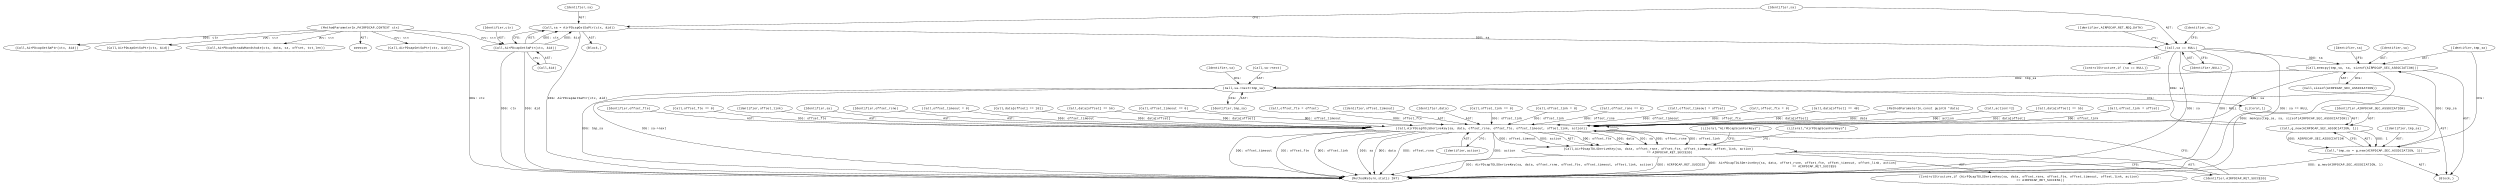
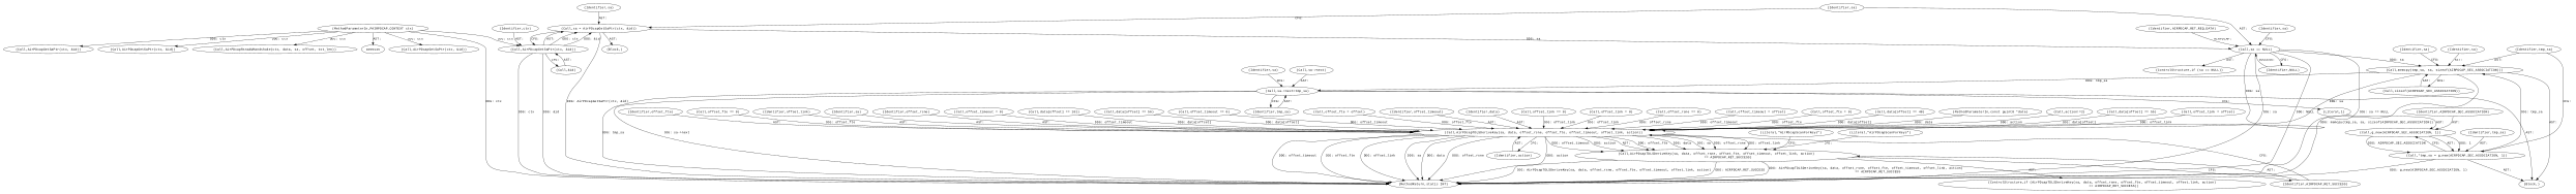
  digraph {
    fontname="Liberation Mono"
    node [fontname="Liberation Mono"]
    edge [fontname="Liberation Mono"]
    n1 [label="(Call,memcpy(tmp_sa, sa, sizeof(AIRPDCAP_SEC_ASSOCIATION)))"]
    n2 [label="(Call,sa->next=tmp_sa)"]
    n3 [label="(Call,AirPDcapTDLSDeriveKey(sa, data, offset_rsne, offset_fte, offset_timeout, offset_link, action))"]
    n4 [label="(Block,)"]
    n5 [label="(Call,sizeof(AIRPDCAP_SEC_ASSOCIATION))"]
    n6 [label="(MethodReturn,static INT)"]
    n7 [label="(Literal,1)"]
    n8 [label="(Identifier,tmp_sa)"]
    n9 [label="(Call,AirPDcapTDLSDeriveKey(sa, data, offset_rsne, offset_fte, offset_timeout, offset_link, action)\n            == AIRPDCAP_RET_SUCCESS)"]
    n10 [label="(Identifier,action)"]
    n11 [label="(Call,*tmp_sa = g_new(AIRPDCAP_SEC_ASSOCIATION, 1))"]
    n12 [label="(Call,g_new(AIRPDCAP_SEC_ASSOCIATION, 1))"]
    n13 [label="(Call,sa == NULL)"]
    n14 [label="(Identifier,NULL)"]
    n15 [label="(ControlStructure,if (sa == NULL))"]
    n16 [label="(Call,sa = AirPDcapGetSaPtr(ctx, &id))"]
    n17 [label="(Call,AirPDcapGetSaPtr(ctx, &id))"]
    n18 [label="(Block,)"]
    n19 [label="(Call,&id)"]
    n20 [label="(MethodParameterIn,PAIRPDCAP_CONTEXT ctx)"]
    n21 [label="(Call,AirPDcapGetSaPtr(ctx, &id))"]
    n22 [label="(Call,AirPDcapGetSaPtr(ctx, &id))"]
    n23 [label="(Call,AirPDcapGetSaPtr(ctx, &id))"]
    n24 [label="(Call,AirPDcapRsna4WHandshake(ctx, data, sa, offset, tot_len))"]
    1000146
    n26 [label="(ControlStructure,if (AirPDcapTDLSDeriveKey(sa, data, offset_rsne, offset_fte, offset_timeout, offset_link, action)\n            == AIRPDCAP_RET_SUCCESS))"]
    n27 [label="(Identifier,AIRPDCAP_RET_SUCCESS)"]
    n28 [label="(Identifier,offset_link)"]
    n29 [label="(Identifier,tmp_sa)"]
    n30 [label="(Identifier,sa)"]
    n31 [label="(Identifier,sa)"]
    n32 [label="(Identifier,sa)"]
    n33 [label="(Identifier,offset_rsne)"]
    n34 [label="(Call,offset_timeout = 0)"]
    n35 [label="(Literal,\"AirPDcapScanForKeys\")"]
    n36 [label="(Call,data[offset] == 101)"]
    n37 [label="(Call,data[offset] == 56)"]
    n38 [label="(Identifier,sa)"]
    n39 [label="(Call,sa->next)"]
    n40 [label="(Call,offset_timeout == 0)"]
    n41 [label="(Identifier,AIRPDCAP_RET_REQ_DATA)"]
    n42 [label="(Identifier,sa)"]
    n43 [label="(Call,offset_fte = offset)"]
    n44 [label="(Call,offset_fte == 0)"]
    n45 [label="(Identifier,offset_timeout)"]
    n46 [label="(Identifier,data)"]
    n47 [label="(Identifier,sa)"]
    n48 [label="(Call,offset_link == 0)"]
    n49 [label="(Literal,\"AirPDcapScanForKeys\")"]
    n50 [label="(Identifier,tmp_sa)"]
    n51 [label="(Call,offset_link = 0)"]
    n52 [label="(Call,offset_rsne == 0)"]
    n53 [label="(Call,offset_timeout = offset)"]
    n54 [label="(Identifier,AIRPDCAP_SEC_ASSOCIATION)"]
    n55 [label="(Call,offset_fte = 0)"]
    n56 [label="(Call,data[offset] == 48)"]
    n57 [label="(MethodParameterIn,const guint8 *data)"]
    n58 [label="(Identifier,sa)"]
    n59 [label="(Call,action!=2)"]
    n60 [label="(Call,data[offset] == 55)"]
    n61 [label="(Call,offset_link = offset)"]
    n62 [label="(Identifier,ctx)"]
    n63 [label="(Identifier,offset_fte)"]
    n1 -> n2 [label="DDG: tmp_sa"]
    n1 -> n3 [label="DDG: sa"]
    n1 -> n4 [label="AST: "]
    n1 -> n5 [label="CFG: "]
    n1 -> n6 [label="DDG: memcpy(tmp_sa, sa, sizeof(AIRPDCAP_SEC_ASSOCIATION))"]
    n2 -> n4 [label="AST: "]
    n2 -> n6 [label="DDG: sa->next"]
    n2 -> n6 [label="DDG: tmp_sa"]
    n2 -> n7 [label="CFG: "]
    n2 -> n8 [label="CFG: "]
    n3 -> n6 [label="DDG: data"]
    n3 -> n6 [label="DDG: offset_rsne"]
    n3 -> n6 [label="DDG: action"]
    n3 -> n6 [label="DDG: offset_timeout"]
    n3 -> n6 [label="DDG: offset_fte"]
    n3 -> n6 [label="DDG: offset_link"]
    n3 -> n6 [label="DDG: sa"]
    n3 -> n9 [label="AST: "]
    n3 -> n9 [label="DDG: offset_fte"]
    n3 -> n9 [label="DDG: data"]
    n3 -> n9 [label="DDG: sa"]
    n3 -> n9 [label="DDG: offset_rsne"]
    n3 -> n9 [label="DDG: offset_link"]
    n3 -> n9 [label="DDG: offset_timeout"]
    n3 -> n9 [label="DDG: action"]
    n3 -> n10 [label="CFG: "]
    n5 -> n1 [label="AST: "]
    n7 -> n12 [label="AST: "]
    n8 -> n2 [label="AST: "]
    n9 -> n6 [label="DDG: AirPDcapTDLSDeriveKey(sa, data, offset_rsne, offset_fte, offset_timeout, offset_link, action)\n            == AIRPDCAP_RET_SUCCESS"]
    n9 -> n6 [label="DDG: AirPDcapTDLSDeriveKey(sa, data, offset_rsne, offset_fte, offset_timeout, offset_link, action)"]
    n9 -> n6 [label="DDG: AIRPDCAP_RET_SUCCESS"]
    n9 -> n26 [label="AST: "]
    n9 -> n27 [label="CFG: "]
    n10 -> n3 [label="AST: "]
    n11 -> n1 [label="DDG: tmp_sa"]
    n11 -> n4 [label="AST: "]
    n11 -> n6 [label="DDG: g_new(AIRPDCAP_SEC_ASSOCIATION, 1)"]
    n11 -> n12 [label="CFG: "]
    n12 -> n11 [label="AST: "]
    n12 -> n11 [label="DDG: AIRPDCAP_SEC_ASSOCIATION"]
    n12 -> n11 [label="DDG: 1"]
    n13 -> n1 [label="DDG: sa"]
    n13 -> n3 [label="DDG: sa"]
    n13 -> n6 [label="DDG: sa == NULL"]
    n13 -> n6 [label="DDG: sa"]
    n13 -> n6 [label="DDG: NULL"]
    n13 -> n14 [label="CFG: "]
    n13 -> n15 [label="AST: "]
-   n14 -> n13 [label="AST: "]
+   n14 -> n13 [label="SUCCESS: "]
    n16 -> n6 [label="DDG: AirPDcapGetSaPtr(ctx, &id)"]
    n16 -> n13 [label="DDG: sa"]
    n16 -> n17 [label="CFG: "]
    n16 -> n18 [label="AST: "]
    n17 -> n6 [label="DDG: ctx"]
    n17 -> n6 [label="DDG: &id"]
    n17 -> n16 [label="AST: "]
    n17 -> n16 [label="DDG: ctx"]
    n17 -> n16 [label="DDG: &id"]
    n17 -> n19 [label="CFG: "]
    n19 -> n17 [label="AST: "]
    n20 -> n6 [label="DDG: ctx"]
    n20 -> n17 [label="DDG: ctx"]
    n20 -> n21 [label="DDG: ctx"]
    n20 -> n22 [label="DDG: ctx"]
    n20 -> n23 [label="DDG: ctx"]
    n20 -> n24 [label="DDG: ctx"]
    n20 -> 1000146 [label="AST: "]
    n27 -> n3 [label="CFG: "]
    n27 -> n9 [label="AST: "]
    n28 -> n3 [label="AST: "]
    n29 -> n11 [label="AST: "]
    n30 -> n1 [label="AST: "]
    n31 -> n3 [label="AST: "]
    n32 -> n13 [label="CFG: "]
    n33 -> n3 [label="AST: "]
    n34 -> n3 [label="DDG: offset_timeout"]
    n35 -> n9 [label="CFG: "]
    n36 -> n3 [label="DDG: data[offset]"]
    n37 -> n3 [label="DDG: data[offset]"]
    n38 -> n1 [label="CFG: "]
    n39 -> n2 [label="AST: "]
    n40 -> n3 [label="DDG: offset_timeout"]
-   n41 -> n13 [label="CFG: "]
+   n41 -> n13 [label="AIRPDCAP: "]
    n42 -> n2 [label="CFG: "]
    n43 -> n3 [label="DDG: offset_fte"]
    n44 -> n3 [label="DDG: offset_fte"]
    n45 -> n3 [label="AST: "]
    n46 -> n3 [label="AST: "]
    n47 -> n16 [label="AST: "]
    n48 -> n3 [label="DDG: offset_link"]
    n49 -> n9 [label="CFG: "]
    n50 -> n1 [label="AST: "]
    n50 -> n11 [label="CFG: "]
    n51 -> n3 [label="DDG: offset_link"]
    n52 -> n3 [label="DDG: offset_rsne"]
    n53 -> n3 [label="DDG: offset_timeout"]
    n54 -> n12 [label="AST: "]
    n55 -> n3 [label="DDG: offset_fte"]
    n56 -> n3 [label="DDG: data[offset]"]
    n57 -> n3 [label="DDG: data"]
    n58 -> n13 [label="AST: "]
    n58 -> n16 [label="CFG: "]
    n59 -> n3 [label="DDG: action"]
    n60 -> n3 [label="DDG: data[offset]"]
    n61 -> n3 [label="DDG: offset_link"]
    n62 -> n17 [label="AST: "]
    n63 -> n3 [label="AST: "]
  }
